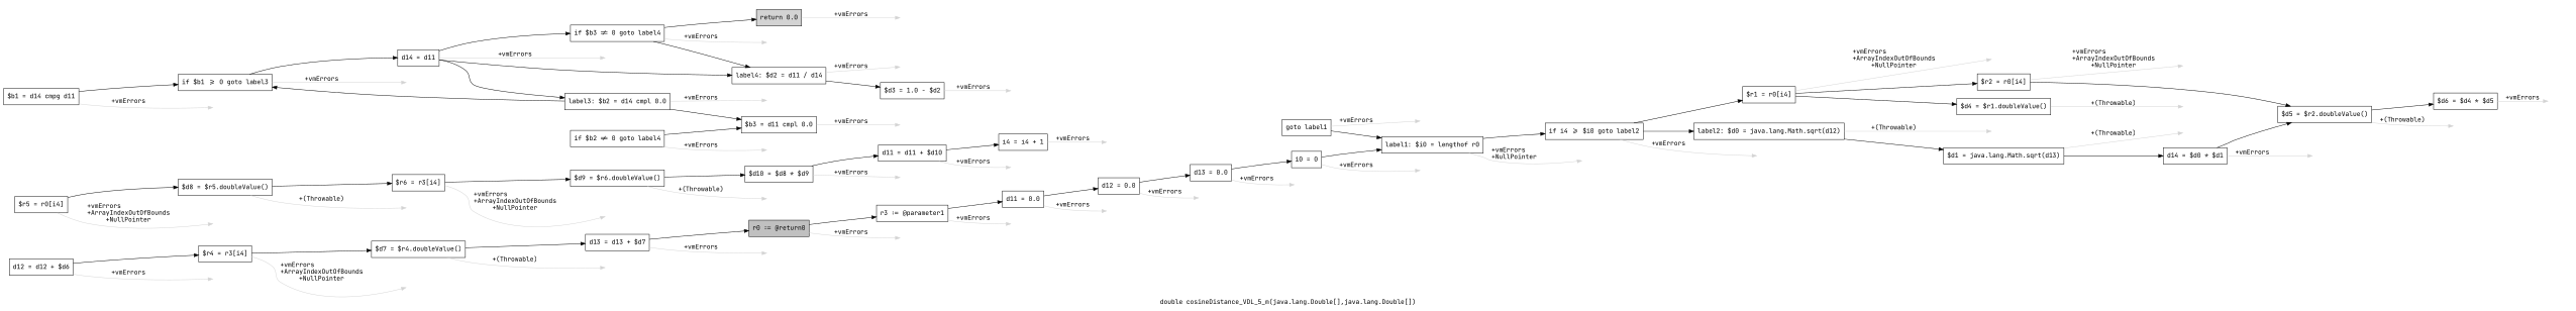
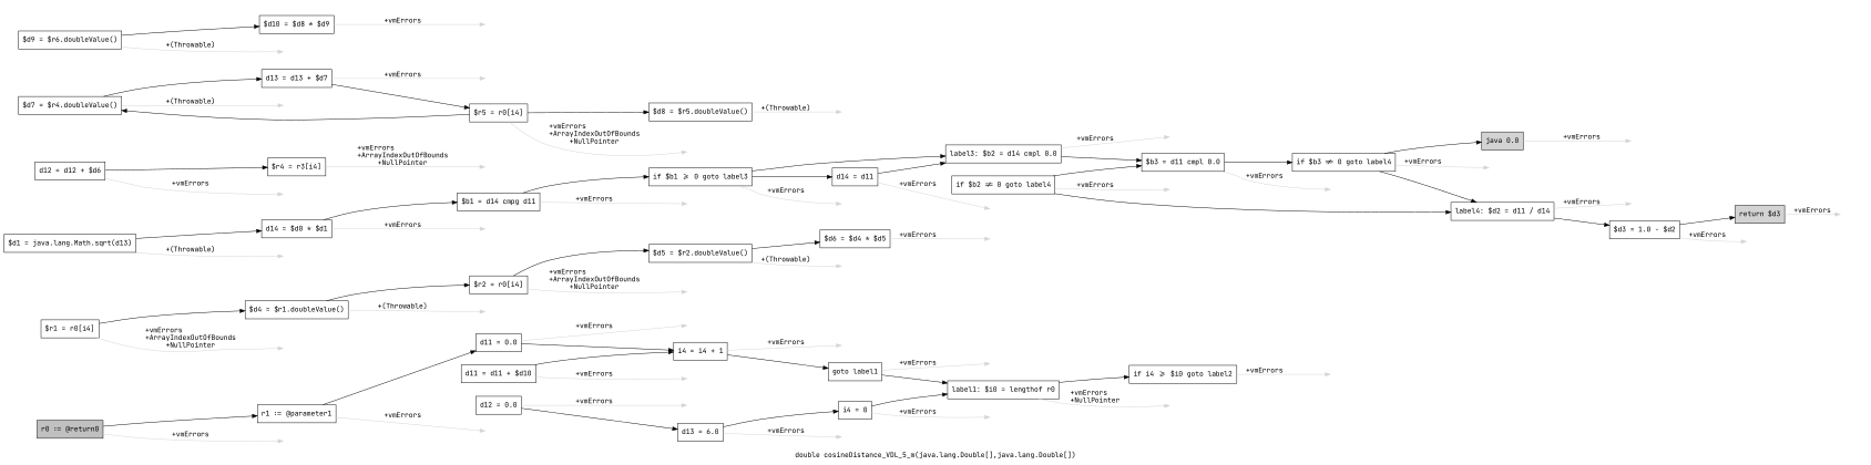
  digraph {
    fontname="JetBrains Mono"
    label="double cosineDistance_VDL_5_m(java.lang.Double[],java.lang.Double[])"
    rankdir=LR
    node [fontname="JetBrains Mono" shape=box style=invis]
    edge [color=black fontname="JetBrains Mono"]
    n1 [fillcolor=gray label="r0 := @return0" style=filled]
-   n2 [label="r3 := @parameter1" style=""]
+   n2 [label="r1 := @parameter1" style=""]
    n3 [label=Esc]
    n4 [label="d11 = 0.0" style=""]
    n5 [label=Esc]
    n6 [label="d12 = 0.0" style=""]
    n7 [label=Esc]
-   n8 [label="d13 = 0.0" style=""]
+   n8 [label="d13 = 6.0" style=""]
    n9 [label=Esc]
-   n10 [label="i0 = 0" style=""]
+   n10 [label="i4 = 0" style=""]
    n11 [label=Esc]
    n12 [label="label1: $i0 = lengthof r0" style=""]
    n13 [label=Esc]
    n14 [label="if i4 >= $i0 goto label2" style=""]
    n15 [label=Esc]
    n16 [label="$r1 = r0[i4]" style=""]
-   n17 [label="label2: $d0 = java.lang.Math.sqrt(d12)" style=""]
    n18 [label=Esc]
    n19 [label="$d4 = $r1.doubleValue()" style=""]
    n20 [label=Esc]
    n21 [label="$d1 = java.lang.Math.sqrt(d13)" style=""]
    n22 [label=Esc]
    n23 [label="$r2 = r0[i4]" style=""]
    n24 [label=Esc]
    n25 [label="d14 = $d0 * $d1" style=""]
    n26 [label=Esc]
    n27 [label="$d5 = $r2.doubleValue()" style=""]
    n28 [label=Esc]
    n29 [label="$d6 = $d4 * $d5" style=""]
    n30 [label=Esc]
    n31 [label=Esc]
    n32 [label="d12 = d12 + $d6" style=""]
    n33 [label="$r4 = r3[i4]" style=""]
    n34 [label=Esc]
    n35 [label="$d7 = $r4.doubleValue()" style=""]
    n36 [label=Esc]
    n37 [label="d13 = d13 + $d7" style=""]
    n38 [label=Esc]
    n39 [label="$r5 = r0[i4]" style=""]
    n40 [label=Esc]
    n41 [label="$d8 = $r5.doubleValue()" style=""]
    n42 [label=Esc]
-   n43 [label="$r6 = r3[i4]" style=""]
    n44 [label=Esc]
    n45 [label="$d9 = $r6.doubleValue()" style=""]
    n46 [label=Esc]
    n47 [label="$d10 = $d8 * $d9" style=""]
    n48 [label=Esc]
    n49 [label="d11 = d11 + $d10" style=""]
    n50 [label=Esc]
    n51 [label="i4 = i4 + 1" style=""]
    n52 [label=Esc]
    n53 [label="goto label1" style=""]
    n54 [label=Esc]
    n55 [label=Esc]
    n56 [label="$b1 = d14 cmpg d11" style=""]
    n57 [label=Esc]
    n58 [label="if $b1 >= 0 goto label3" style=""]
    n59 [label=Esc]
    n60 [label="d14 = d11" style=""]
    n61 [label="label3: $b2 = d14 cmpl 0.0" style=""]
    n62 [label=Esc]
    n63 [label=Esc]
    n64 [label=Esc]
    n65 [label="$b3 = d11 cmpl 0.0" style=""]
    n66 [label="if $b2 != 0 goto label4" style=""]
    n67 [label="label4: $d2 = d11 / d14" style=""]
    n68 [label=Esc]
    n69 [label="if $b3 != 0 goto label4" style=""]
    n70 [label=Esc]
    n71 [label="$d3 = 1.0 - $d2" style=""]
    n72 [label=Esc]
-   n73 [fillcolor=lightgray label="return 0.0" style=filled]
+   n73 [fillcolor=lightgray label="java 0.0" style=filled]
    n74 [label=Esc]
+   n75 [fillcolor=lightgray label="return $d3" style=filled]
    n76 [label=Esc]
    n77 [label=Esc]
    n78 [label=Esc]
    n1 -> n2
    n1 -> n3 [color=lightgray label="\l+vmErrors"]
    n2 -> n4
    n2 -> n5 [color=lightgray label="\l+vmErrors"]
-   n4 -> n6
+   n4 -> n51
    n4 -> n7 [color=lightgray label="\l+vmErrors"]
    n6 -> n8
    n6 -> n9 [color=lightgray label="\l+vmErrors"]
    n8 -> n10
    n8 -> n11 [color=lightgray label="\l+vmErrors"]
    n10 -> n12
    n10 -> n13 [color=lightgray label="\l+vmErrors"]
    n12 -> n14
    n12 -> n15 [color=lightgray label="\l+vmErrors\l+NullPointer"]
-   n14 -> n16
-   n14 -> n17
    n14 -> n18 [color=lightgray label="\l+vmErrors"]
    n16 -> n19
    n16 -> n20 [color=lightgray label="\l+vmErrors\l+ArrayIndexOutOfBounds\l+NullPointer"]
-   n17 -> n21
-   n17 -> n22 [color=lightgray label="\l+(Throwable)"]
-   n16 -> n23
+   n19 -> n23
    n19 -> n24 [color=lightgray label="\l+(Throwable)"]
    n21 -> n25
    n21 -> n26 [color=lightgray label="\l+(Throwable)"]
    n23 -> n27
    n23 -> n28 [color=lightgray label="\l+vmErrors\l+ArrayIndexOutOfBounds\l+NullPointer"]
-   n25 -> n27
+   n25 -> n56
    n25 -> n57 [color=lightgray label="\l+vmErrors"]
    n27 -> n29
    n27 -> n30 [color=lightgray label="\l+(Throwable)"]
    n29 -> n31 [color=lightgray label="\l+vmErrors"]
    n32 -> n33
    n32 -> n34 [color=lightgray label="\l+vmErrors"]
-   n33 -> n35
+   n39 -> n35
    n33 -> n36 [color=lightgray label="\l+vmErrors\l+ArrayIndexOutOfBounds\l+NullPointer"]
    n35 -> n37
    n35 -> n38 [color=lightgray label="\l+(Throwable)"]
-   n37 -> n1
+   n37 -> n39
    n37 -> n40 [color=lightgray label="\l+vmErrors"]
    n39 -> n41
    n39 -> n42 [color=lightgray label="\l+vmErrors\l+ArrayIndexOutOfBounds\l+NullPointer"]
-   n41 -> n43
    n41 -> n44 [color=lightgray label="\l+(Throwable)"]
-   n43 -> n45
-   n43 -> n46 [color=lightgray label="\l+vmErrors\l+ArrayIndexOutOfBounds\l+NullPointer"]
    n45 -> n47
    n45 -> n48 [color=lightgray label="\l+(Throwable)"]
-   n47 -> n49
    n47 -> n50 [color=lightgray label="\l+vmErrors"]
    n49 -> n51
    n49 -> n52 [color=lightgray label="\l+vmErrors"]
+   n51 -> n53
    n51 -> n54 [color=lightgray label="\l+vmErrors"]
    n53 -> n12
    n53 -> n55 [color=lightgray label="\l+vmErrors"]
    n56 -> n58
    n56 -> n59 [color=lightgray label="\l+vmErrors"]
    n58 -> n60
-   n61 -> n58
+   n58 -> n61
    n58 -> n62 [color=lightgray label="\l+vmErrors"]
    n60 -> n61
    n60 -> n63 [color=lightgray label="\l+vmErrors"]
    n61 -> n64 [color=lightgray label="\l+vmErrors"]
    n61 -> n65
-   n60 -> n69
+   n65 -> n69
    n65 -> n70 [color=lightgray label="\l+vmErrors"]
    n66 -> n65
-   n60 -> n67
+   n66 -> n67
    n66 -> n68 [color=lightgray label="\l+vmErrors"]
    n67 -> n71
    n67 -> n72 [color=lightgray label="\l+vmErrors"]
    n69 -> n67
    n69 -> n73
    n69 -> n74 [color=lightgray label="\l+vmErrors"]
+   n71 -> n75
    n71 -> n76 [color=lightgray label="\l+vmErrors"]
    n73 -> n77 [color=lightgray label="\l+vmErrors"]
+   n75 -> n78 [color=lightgray label="\l+vmErrors"]
  }
